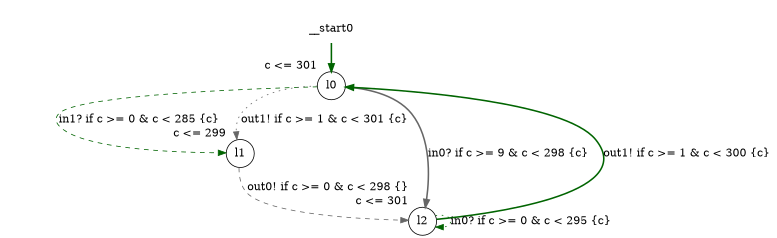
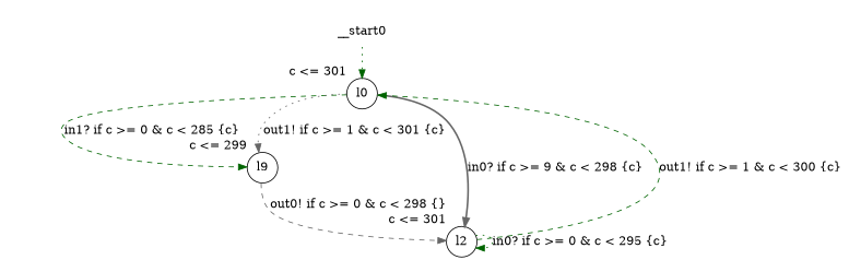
  digraph {
    node [shape=circle margin=0 xlabel="c <= 301"]
    edge [color=darkgreen style=bold]
    __start0 [shape=none margin="" xlabel=""]
    n2 [label=l0]
-   n3 [label=l1 xlabel="c <= 299"]
+   n3 [label=l9 xlabel="c <= 299"]
    n4 [label=l2]
-   __start0 -> n2
+   __start0 -> n2 [style=dotted]
    n2 -> n3 [label="in1? if c >= 0 & c < 285 {c} " style=dashed]
    n2 -> n3 [color=gray40 label="out1! if c >= 1 & c < 301 {c} " style=dotted]
    n2 -> n4 [color=gray40 label="in0? if c >= 9 & c < 298 {c} "]
    n3 -> n4 [color=gray40 label="out0! if c >= 0 & c < 298 {} " style=dashed]
-   n4 -> n2 [label="out1! if c >= 1 & c < 300 {c} "]
+   n4 -> n2 [label="out1! if c >= 1 & c < 300 {c} " style=dashed]
    n4 -> n4 [label="in0? if c >= 0 & c < 295 {c} " style=dotted]
  }
